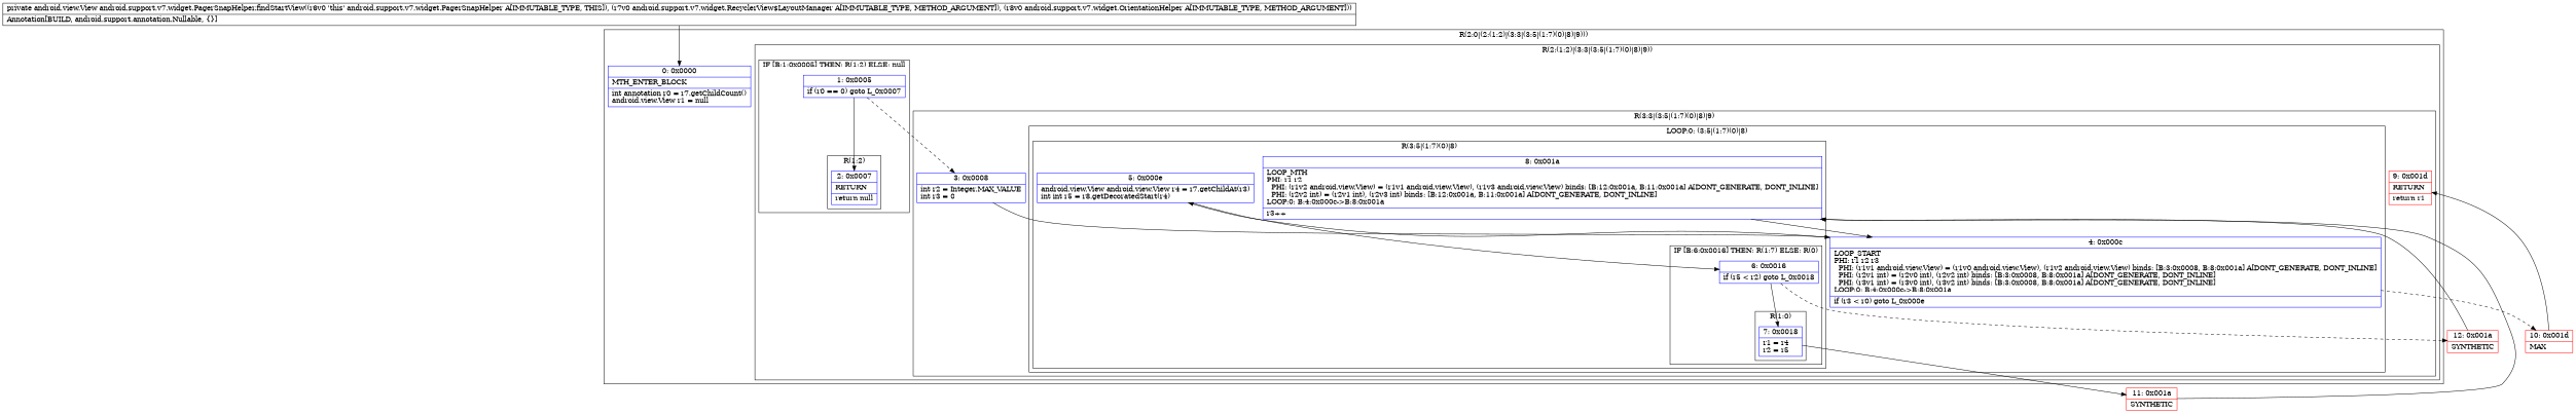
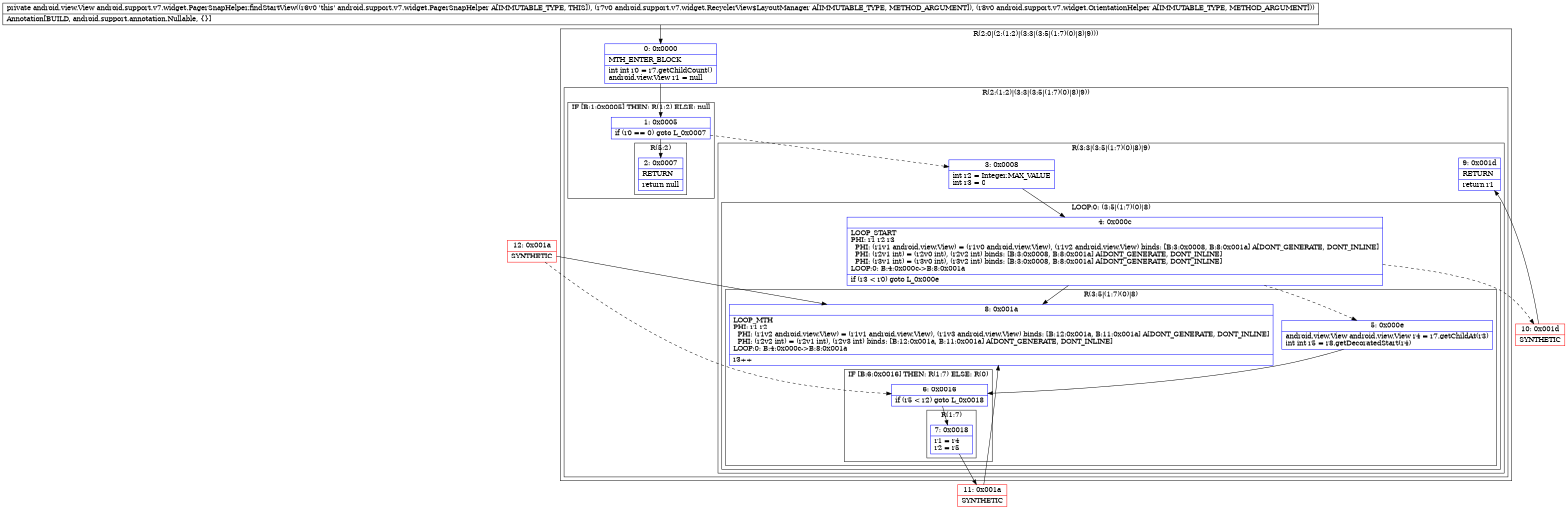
  digraph {
    node [color=blue shape=record]
    n1 [label="{2\:\ 0x0007|RETURN\l|return null\l}"]
    n2 [label="{1\:\ 0x0005|if (r0 == 0) goto L_0x0007\l}"]
    n3 [label="{7\:\ 0x0018|r1 = r4\lr2 = r5\l}"]
    n4 [label="{6\:\ 0x0016|if (r5 \< r2) goto L_0x0018\l}"]
    n5 [label="{5\:\ 0x000e|android.view.View android.view.View r4 = r7.getChildAt(r3)\lint int r5 = r8.getDecoratedStart(r4)\l}"]
    n6 [label="{8\:\ 0x001a|LOOP_MTH\lPHI: r1 r2 \l  PHI: (r1v2 android.view.View) = (r1v1 android.view.View), (r1v3 android.view.View) binds: [B:12:0x001a, B:11:0x001a] A[DONT_GENERATE, DONT_INLINE]\l  PHI: (r2v2 int) = (r2v1 int), (r2v3 int) binds: [B:12:0x001a, B:11:0x001a] A[DONT_GENERATE, DONT_INLINE]\lLOOP:0: B:4:0x000c\-\>B:8:0x001a\l|r3++\l}"]
    n7 [label="{4\:\ 0x000c|LOOP_START\lPHI: r1 r2 r3 \l  PHI: (r1v1 android.view.View) = (r1v0 android.view.View), (r1v2 android.view.View) binds: [B:3:0x0008, B:8:0x001a] A[DONT_GENERATE, DONT_INLINE]\l  PHI: (r2v1 int) = (r2v0 int), (r2v2 int) binds: [B:3:0x0008, B:8:0x001a] A[DONT_GENERATE, DONT_INLINE]\l  PHI: (r3v1 int) = (r3v0 int), (r3v2 int) binds: [B:3:0x0008, B:8:0x001a] A[DONT_GENERATE, DONT_INLINE]\lLOOP:0: B:4:0x000c\-\>B:8:0x001a\l|if (r3 \< r0) goto L_0x000e\l}"]
    n8 [label="{3\:\ 0x0008|int r2 = Integer.MAX_VALUE\lint r3 = 0\l}"]
-   n9 [color=red label="{9\:\ 0x001d|RETURN\l|return r1\l}"]
-   n10 [label="{0\:\ 0x0000|MTH_ENTER_BLOCK\l|int annotation r0 = r7.getChildCount()\landroid.view.View r1 = null\l}"]
+   n9 [label="{9\:\ 0x001d|RETURN\l|return r1\l}"]
+   n10 [label="{0\:\ 0x0000|MTH_ENTER_BLOCK\l|int int r0 = r7.getChildCount()\landroid.view.View r1 = null\l}"]
    n11 [color=red label="{11\:\ 0x001a|SYNTHETIC\l}"]
    n12 [color=red label="{12\:\ 0x001a|SYNTHETIC\l}"]
-   n13 [color=red label="{10\:\ 0x001d|MAX\l}"]
+   n13 [color=red label="{10\:\ 0x001d|SYNTHETIC\l}"]
    n14 [label="{private android.view.View android.support.v7.widget.PagerSnapHelper.findStartView((r6v0 'this' android.support.v7.widget.PagerSnapHelper A[IMMUTABLE_TYPE, THIS]), (r7v0 android.support.v7.widget.RecyclerView$LayoutManager A[IMMUTABLE_TYPE, METHOD_ARGUMENT]), (r8v0 android.support.v7.widget.OrientationHelper A[IMMUTABLE_TYPE, METHOD_ARGUMENT]))  | Annotation[BUILD, android.support.annotation.Nullable, \{\}]\l}" color=""]
    subgraph cluster_1 {
      label="R(2:0|(2:(1:2)|(3:3|(3:5|(1:7)(0)|8)|9)))"
      n10
      subgraph cluster_2 {
        label="R(2:(1:2)|(3:3|(3:5|(1:7)(0)|8)|9))"
        subgraph cluster_3 {
          label="IF [B:1:0x0005] THEN: R(1:2) ELSE: null"
          n2
          subgraph cluster_4 {
-           label="R(1:2)"
+           label="R(5:2)"
            n1
          }
        }
        subgraph cluster_5 {
          label="R(3:3|(3:5|(1:7)(0)|8)|9)"
          n8
          n9
          subgraph cluster_6 {
            label="LOOP:0: (3:5|(1:7)(0)|8)"
            n7
            subgraph cluster_7 {
              label="R(3:5|(1:7)(0)|8)"
              n5
              n6
              subgraph cluster_8 {
                label="IF [B:6:0x0016] THEN: R(1:7) ELSE: R(0)"
                n4
                subgraph cluster_9 {
-                 label="R(1:0)"
+                 label="R(1:7)"
                  n3
                }
                subgraph cluster_10 {
                  label="R(0)"
                }
              }
            }
          }
        }
      }
    }
    n2 -> n1
    n2 -> n8 [style=dashed]
    n3 -> n11
    n4 -> n3
-   n4 -> n12 [style=dashed]
+   n12 -> n4 [style=dashed]
    n5 -> n4
-   n6 -> n7
-   n7 -> n5
+   n7 -> n6
+   n7 -> n5 [style=dashed]
    n7 -> n13 [style=dashed]
    n8 -> n7
+   n10 -> n2
    n11 -> n6
    n12 -> n6
    n13 -> n9
    n14 -> n10
  }
